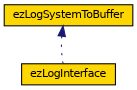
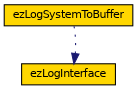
  digraph {
    node [color=black fillcolor=gold fontname=Helvetica fontsize=10 shape=record style=filled]
    n1 [fontcolor=black height=0.2 label=ezLogSystemToBuffer width=0.4]
    n2 [height=0.2 label=ezLogInterface width=0.4]
-   n1 -> n2 [color=midnightblue dir=back fontname=Helvetica fontsize=10 labelfontname=Helvetica labelfontsize=10 style=dotted]
+   n2 -> n1 [color=midnightblue dir=back fontname=Helvetica fontsize=10 labelfontname=Helvetica labelfontsize=10 style=dotted]
  }
